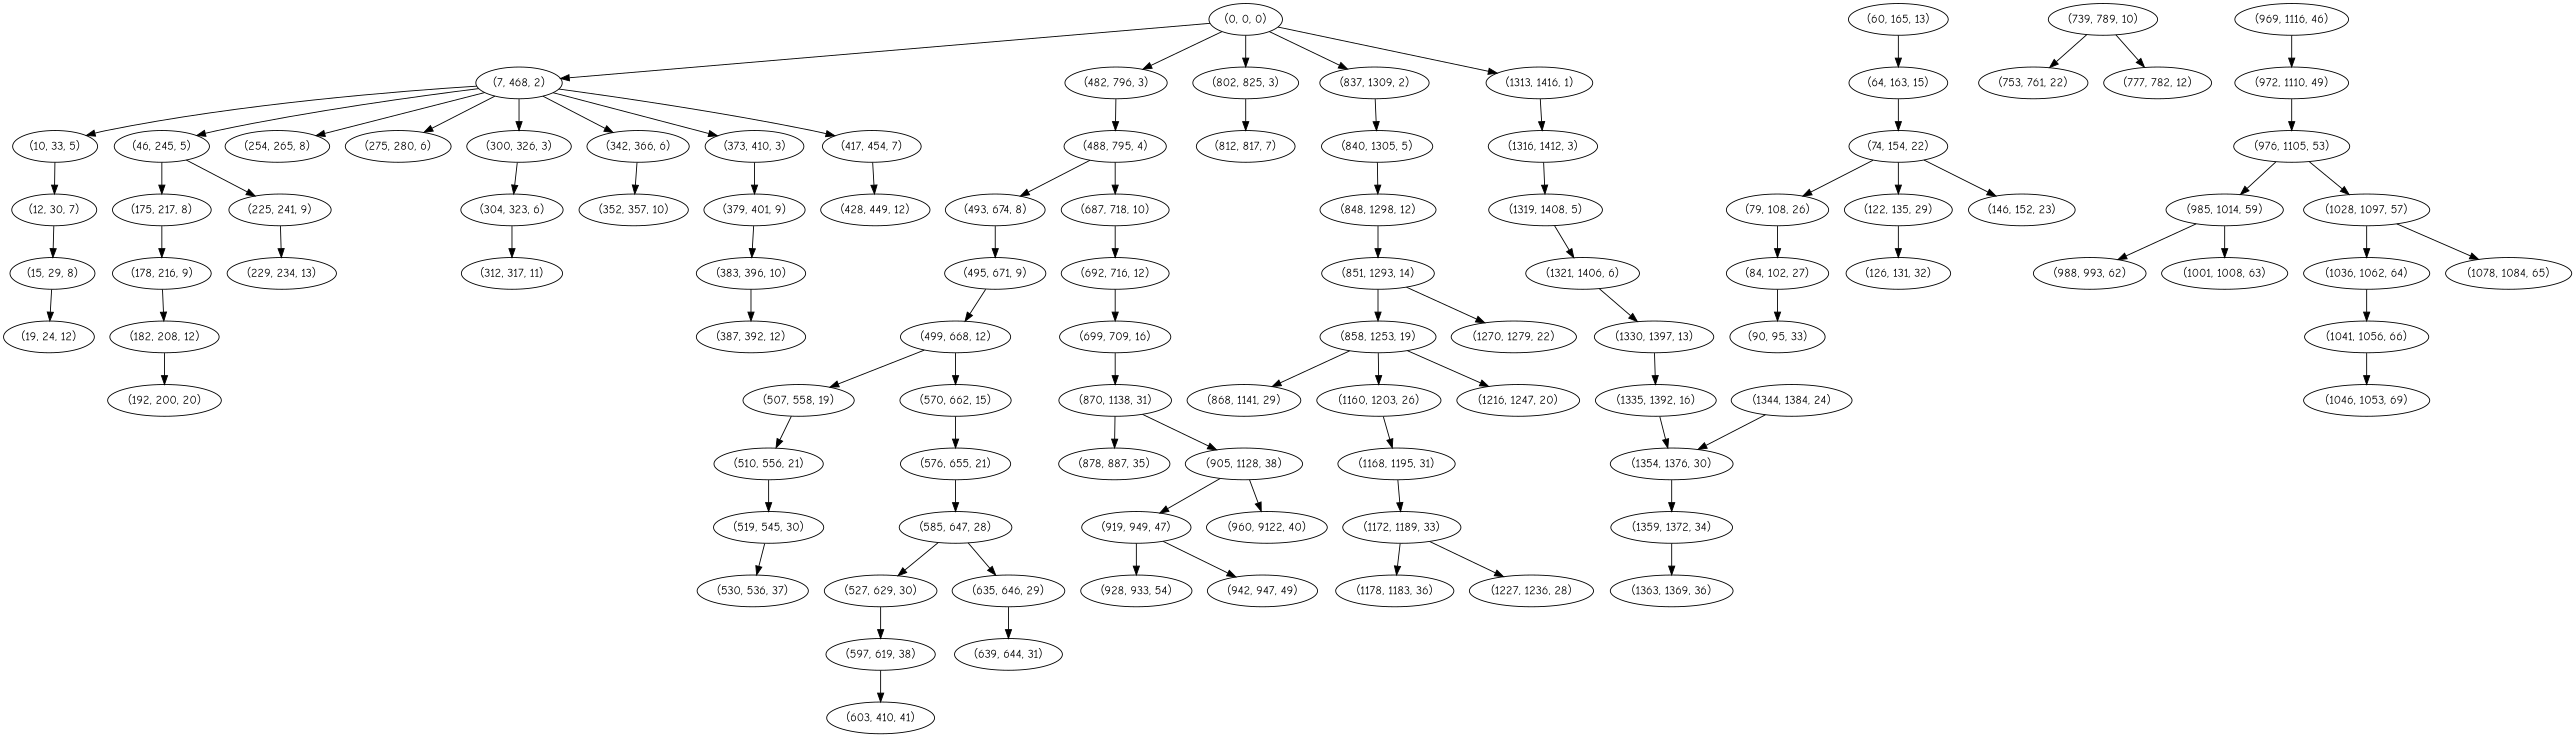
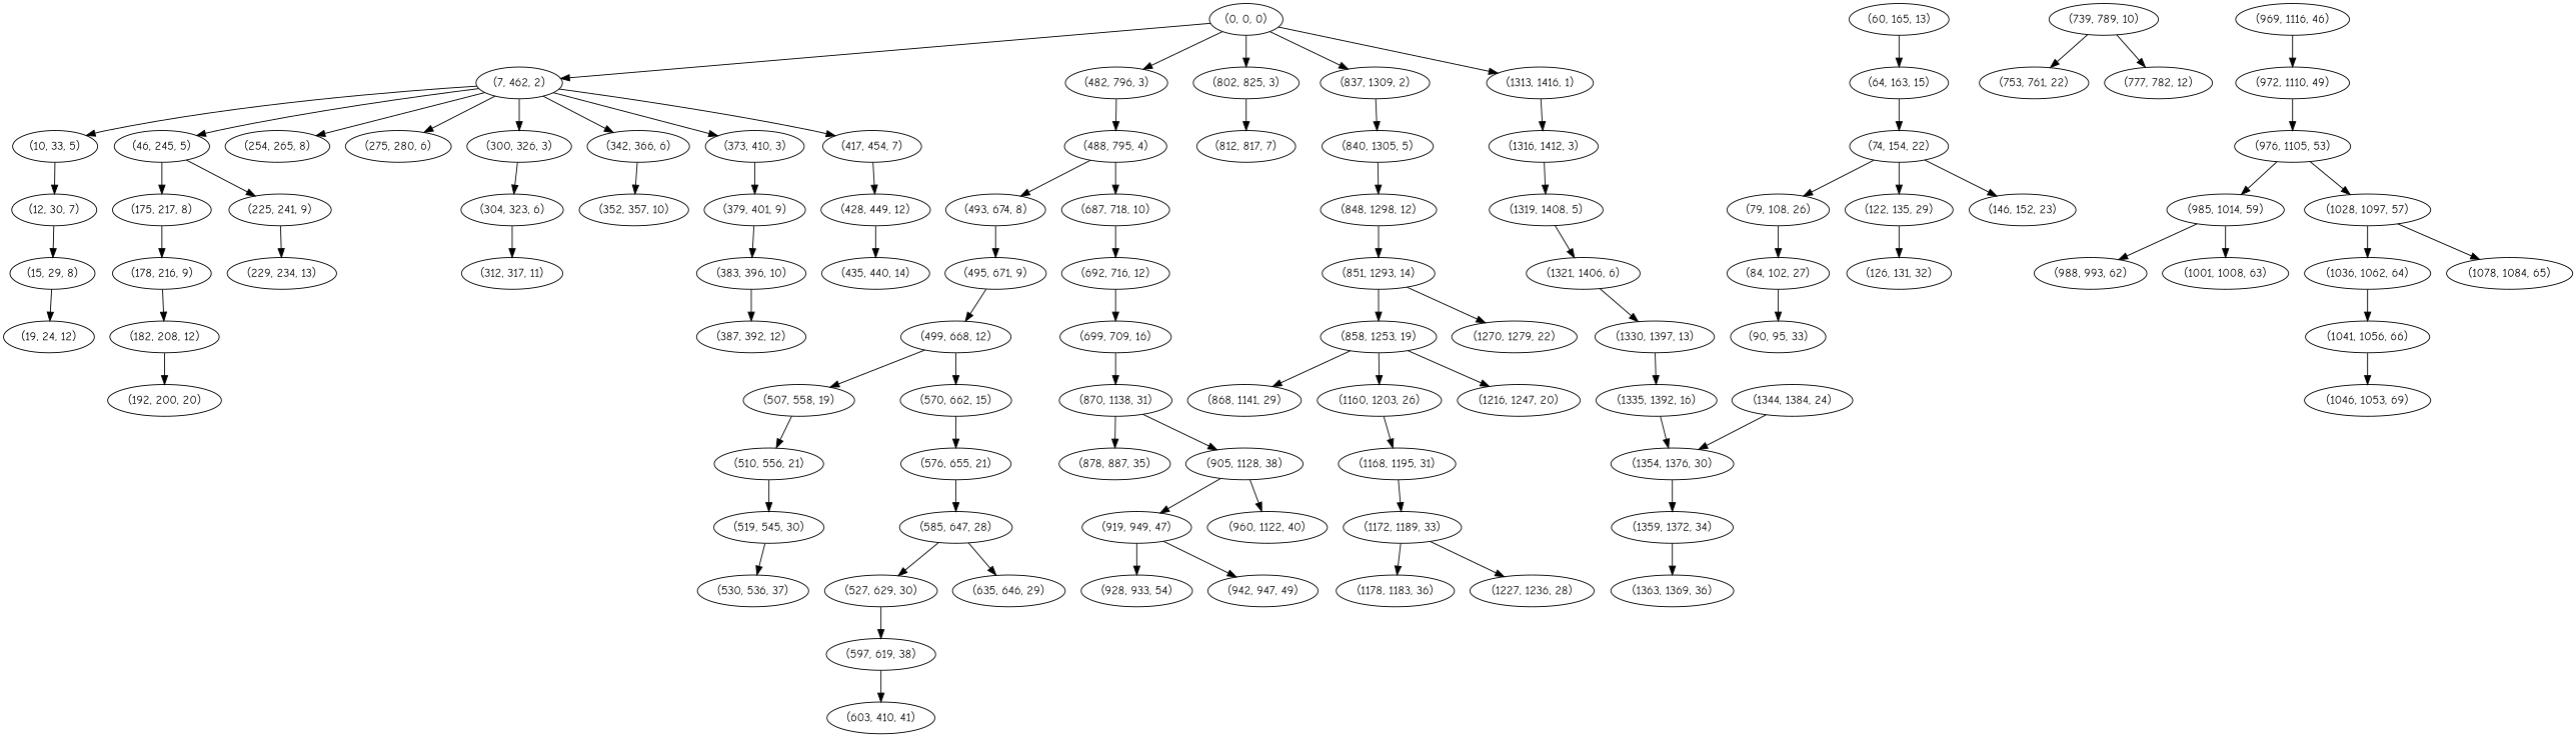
  digraph {
    fontname="Comic Neue"
    node [fontname="Comic Neue"]
    edge [fontname="Comic Neue"]
    "(0, 0, 0)"
-   "(7, 468, 2)"
+   "(7, 468, 2)" [label="(7, 462, 2)"]
    "(482, 796, 3)"
    "(802, 825, 3)"
    "(837, 1309, 2)"
    "(1313, 1416, 1)"
    "(10, 33, 5)"
    "(46, 245, 5)"
    "(254, 265, 8)"
    "(275, 280, 6)"
    "(300, 326, 3)"
    "(342, 366, 6)"
    "(373, 410, 3)"
    "(417, 454, 7)"
    "(488, 795, 4)"
    "(812, 817, 7)"
    "(840, 1305, 5)"
    "(1316, 1412, 3)"
    "(12, 30, 7)"
    "(175, 217, 8)"
    "(225, 241, 9)"
    "(304, 323, 6)"
    "(352, 357, 10)"
    "(379, 401, 9)"
    "(428, 449, 12)"
    "(15, 29, 8)"
    "(19, 24, 12)"
    "(60, 165, 13)"
    "(64, 163, 15)"
    "(178, 216, 9)"
    "(229, 234, 13)"
    "(74, 154, 22)"
    "(79, 108, 26)"
    "(122, 135, 29)"
    "(146, 152, 23)"
    "(84, 102, 27)"
    "(126, 131, 32)"
    "(90, 95, 33)"
    "(182, 208, 12)"
    "(192, 200, 20)"
    "(312, 317, 11)"
    "(383, 396, 10)"
    "(387, 392, 12)"
+   "(435, 440, 14)"
    "(493, 674, 8)"
    "(687, 718, 10)"
    "(495, 671, 9)"
    "(692, 716, 12)"
    "(739, 789, 10)"
    "(753, 761, 22)"
    "(777, 782, 12)"
    "(499, 668, 12)"
    "(507, 558, 19)"
    "(570, 662, 15)"
    "(510, 556, 21)"
    "(576, 655, 21)"
    "(519, 545, 30)"
    "(530, 536, 37)"
    "(585, 647, 28)"
    n60 [label="(527, 629, 30)"]
    "(635, 646, 29)"
    "(597, 619, 38)"
-   "(639, 644, 31)"
    n64 [label="(603, 410, 41)"]
    "(699, 709, 16)"
    "(870, 1138, 31)"
    "(848, 1298, 12)"
    "(851, 1293, 14)"
    "(858, 1253, 19)"
    "(1270, 1279, 22)"
    "(868, 1141, 29)"
    "(1160, 1203, 26)"
    "(1216, 1247, 20)"
    "(1168, 1195, 31)"
    "(878, 887, 35)"
    "(905, 1128, 38)"
    "(919, 949, 47)"
-   "(960, 1122, 40)" [label="(960, 9122, 40)"]
+   "(960, 1122, 40)"
    "(928, 933, 54)"
    "(942, 947, 49)"
    "(969, 1116, 46)"
    "(972, 1110, 49)"
    "(976, 1105, 53)"
    "(985, 1014, 59)"
    "(1028, 1097, 57)"
    "(988, 993, 62)"
    "(1001, 1008, 63)"
    "(1036, 1062, 64)"
    "(1078, 1084, 65)"
    "(1041, 1056, 66)"
    "(1046, 1053, 69)"
    "(1172, 1189, 33)"
    "(1178, 1183, 36)"
    "(1227, 1236, 28)"
    "(1319, 1408, 5)"
    "(1321, 1406, 6)"
    "(1330, 1397, 13)"
    "(1335, 1392, 16)"
    "(1354, 1376, 30)"
    "(1344, 1384, 24)"
    "(1359, 1372, 34)"
    "(1363, 1369, 36)"
    "(0, 0, 0)" -> "(7, 468, 2)"
    "(0, 0, 0)" -> "(482, 796, 3)"
    "(0, 0, 0)" -> "(802, 825, 3)"
    "(0, 0, 0)" -> "(837, 1309, 2)"
    "(0, 0, 0)" -> "(1313, 1416, 1)"
    "(7, 468, 2)" -> "(10, 33, 5)"
    "(7, 468, 2)" -> "(46, 245, 5)"
    "(7, 468, 2)" -> "(254, 265, 8)"
    "(7, 468, 2)" -> "(275, 280, 6)"
    "(7, 468, 2)" -> "(300, 326, 3)"
    "(7, 468, 2)" -> "(342, 366, 6)"
    "(7, 468, 2)" -> "(373, 410, 3)"
    "(7, 468, 2)" -> "(417, 454, 7)"
    "(482, 796, 3)" -> "(488, 795, 4)"
    "(802, 825, 3)" -> "(812, 817, 7)"
    "(837, 1309, 2)" -> "(840, 1305, 5)"
    "(1313, 1416, 1)" -> "(1316, 1412, 3)"
    "(10, 33, 5)" -> "(12, 30, 7)"
    "(46, 245, 5)" -> "(175, 217, 8)"
    "(46, 245, 5)" -> "(225, 241, 9)"
    "(300, 326, 3)" -> "(304, 323, 6)"
    "(342, 366, 6)" -> "(352, 357, 10)"
    "(373, 410, 3)" -> "(379, 401, 9)"
    "(417, 454, 7)" -> "(428, 449, 12)"
    "(488, 795, 4)" -> "(493, 674, 8)"
    "(488, 795, 4)" -> "(687, 718, 10)"
    "(840, 1305, 5)" -> "(848, 1298, 12)"
    "(1316, 1412, 3)" -> "(1319, 1408, 5)"
    "(12, 30, 7)" -> "(15, 29, 8)"
    "(175, 217, 8)" -> "(178, 216, 9)"
    "(225, 241, 9)" -> "(229, 234, 13)"
    "(304, 323, 6)" -> "(312, 317, 11)"
    "(379, 401, 9)" -> "(383, 396, 10)"
+   "(428, 449, 12)" -> "(435, 440, 14)"
    "(15, 29, 8)" -> "(19, 24, 12)"
    "(60, 165, 13)" -> "(64, 163, 15)"
    "(64, 163, 15)" -> "(74, 154, 22)"
    "(178, 216, 9)" -> "(182, 208, 12)"
    "(74, 154, 22)" -> "(79, 108, 26)"
    "(74, 154, 22)" -> "(122, 135, 29)"
    "(74, 154, 22)" -> "(146, 152, 23)"
    "(79, 108, 26)" -> "(84, 102, 27)"
    "(122, 135, 29)" -> "(126, 131, 32)"
    "(84, 102, 27)" -> "(90, 95, 33)"
    "(182, 208, 12)" -> "(192, 200, 20)"
    "(383, 396, 10)" -> "(387, 392, 12)"
    "(493, 674, 8)" -> "(495, 671, 9)"
    "(687, 718, 10)" -> "(692, 716, 12)"
    "(495, 671, 9)" -> "(499, 668, 12)"
    "(692, 716, 12)" -> "(699, 709, 16)"
    "(739, 789, 10)" -> "(753, 761, 22)"
    "(739, 789, 10)" -> "(777, 782, 12)"
    "(499, 668, 12)" -> "(507, 558, 19)"
    "(499, 668, 12)" -> "(570, 662, 15)"
    "(507, 558, 19)" -> "(510, 556, 21)"
    "(570, 662, 15)" -> "(576, 655, 21)"
    "(510, 556, 21)" -> "(519, 545, 30)"
    "(576, 655, 21)" -> "(585, 647, 28)"
    "(519, 545, 30)" -> "(530, 536, 37)"
    "(585, 647, 28)" -> n60
    "(585, 647, 28)" -> "(635, 646, 29)"
    n60 -> "(597, 619, 38)"
-   "(635, 646, 29)" -> "(639, 644, 31)"
    "(597, 619, 38)" -> n64
    "(699, 709, 16)" -> "(870, 1138, 31)"
    "(870, 1138, 31)" -> "(878, 887, 35)"
    "(870, 1138, 31)" -> "(905, 1128, 38)"
    "(848, 1298, 12)" -> "(851, 1293, 14)"
    "(851, 1293, 14)" -> "(858, 1253, 19)"
    "(851, 1293, 14)" -> "(1270, 1279, 22)"
    "(858, 1253, 19)" -> "(868, 1141, 29)"
    "(858, 1253, 19)" -> "(1160, 1203, 26)"
    "(858, 1253, 19)" -> "(1216, 1247, 20)"
    "(1160, 1203, 26)" -> "(1168, 1195, 31)"
    "(1168, 1195, 31)" -> "(1172, 1189, 33)"
    "(905, 1128, 38)" -> "(919, 949, 47)"
    "(905, 1128, 38)" -> "(960, 1122, 40)"
    "(919, 949, 47)" -> "(928, 933, 54)"
    "(919, 949, 47)" -> "(942, 947, 49)"
    "(969, 1116, 46)" -> "(972, 1110, 49)"
    "(972, 1110, 49)" -> "(976, 1105, 53)"
    "(976, 1105, 53)" -> "(985, 1014, 59)"
    "(976, 1105, 53)" -> "(1028, 1097, 57)"
    "(985, 1014, 59)" -> "(988, 993, 62)"
    "(985, 1014, 59)" -> "(1001, 1008, 63)"
    "(1028, 1097, 57)" -> "(1036, 1062, 64)"
    "(1028, 1097, 57)" -> "(1078, 1084, 65)"
    "(1036, 1062, 64)" -> "(1041, 1056, 66)"
    "(1041, 1056, 66)" -> "(1046, 1053, 69)"
    "(1172, 1189, 33)" -> "(1178, 1183, 36)"
    "(1172, 1189, 33)" -> "(1227, 1236, 28)"
    "(1319, 1408, 5)" -> "(1321, 1406, 6)"
    "(1321, 1406, 6)" -> "(1330, 1397, 13)"
    "(1330, 1397, 13)" -> "(1335, 1392, 16)"
    "(1335, 1392, 16)" -> "(1354, 1376, 30)"
    "(1354, 1376, 30)" -> "(1359, 1372, 34)"
    "(1344, 1384, 24)" -> "(1354, 1376, 30)"
    "(1359, 1372, 34)" -> "(1363, 1369, 36)"
  }
